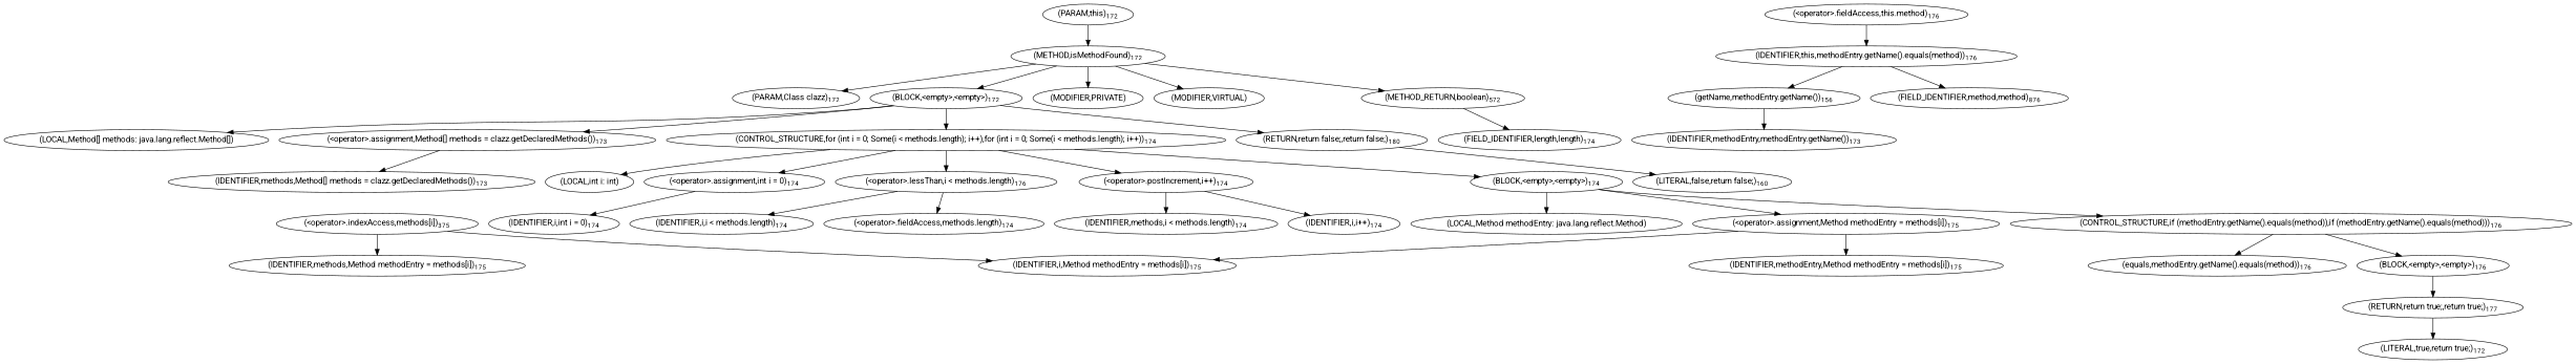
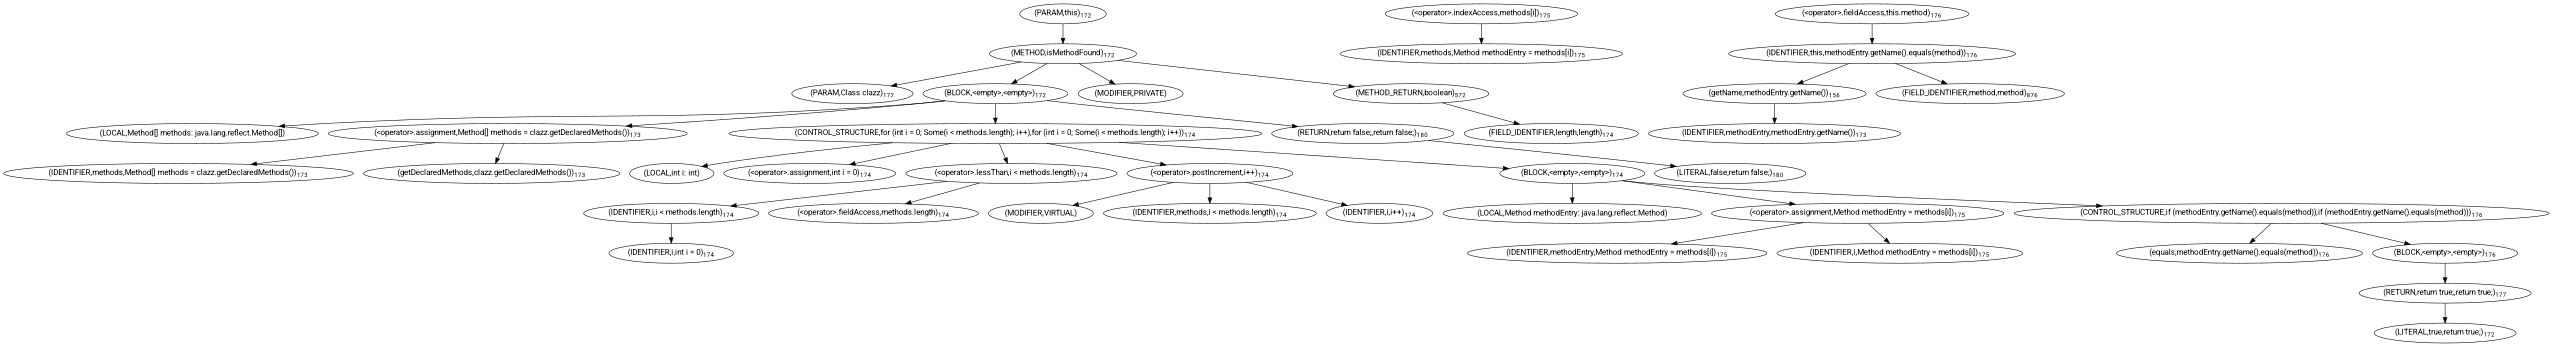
  digraph {
    fontname=Roboto
    node [fontname=Roboto]
    edge [fontname=Roboto]
    n1 [label=<(METHOD,isMethodFound)<SUB>172</SUB>>]
    n2 [label=<(PARAM,Class clazz)<SUB>172</SUB>>]
    n3 [label=<(BLOCK,&lt;empty&gt;,&lt;empty&gt;)<SUB>172</SUB>>]
    n4 [label=<(MODIFIER,PRIVATE)>]
    n5 [label=<(MODIFIER,VIRTUAL)>]
    n6 [label=<(METHOD_RETURN,boolean)<SUB>572</SUB>>]
    n7 [label=<(PARAM,this)<SUB>172</SUB>>]
    n8 [label=<(LOCAL,Method[] methods: java.lang.reflect.Method[])>]
    n9 [label=<(&lt;operator&gt;.assignment,Method[] methods = clazz.getDeclaredMethods())<SUB>173</SUB>>]
    n10 [label=<(CONTROL_STRUCTURE,for (int i = 0; Some(i &lt; methods.length); i++),for (int i = 0; Some(i &lt; methods.length); i++))<SUB>174</SUB>>]
    n11 [label=<(RETURN,return false;,return false;)<SUB>180</SUB>>]
    n12 [label=<(FIELD_IDENTIFIER,length,length)<SUB>174</SUB>>]
    n13 [label=<(IDENTIFIER,methods,Method[] methods = clazz.getDeclaredMethods())<SUB>173</SUB>>]
+   n14 [label=<(getDeclaredMethods,clazz.getDeclaredMethods())<SUB>173</SUB>>]
    n15 [label=<(LOCAL,int i: int)>]
    n16 [label=<(&lt;operator&gt;.assignment,int i = 0)<SUB>174</SUB>>]
-   n17 [label=<(&lt;operator&gt;.lessThan,i &lt; methods.length)<SUB>176</SUB>>]
+   n17 [label=<(&lt;operator&gt;.lessThan,i &lt; methods.length)<SUB>174</SUB>>]
    n18 [label=<(&lt;operator&gt;.postIncrement,i++)<SUB>174</SUB>>]
    n19 [label=<(BLOCK,&lt;empty&gt;,&lt;empty&gt;)<SUB>174</SUB>>]
-   n20 [label=<(LITERAL,false,return false;)<SUB>160</SUB>>]
+   n20 [label=<(LITERAL,false,return false;)<SUB>180</SUB>>]
    n21 [label=<(IDENTIFIER,i,int i = 0)<SUB>174</SUB>>]
    n22 [label=<(IDENTIFIER,i,i &lt; methods.length)<SUB>174</SUB>>]
    n23 [label=<(&lt;operator&gt;.fieldAccess,methods.length)<SUB>174</SUB>>]
    n24 [label=<(IDENTIFIER,methods,i &lt; methods.length)<SUB>174</SUB>>]
    n25 [label=<(IDENTIFIER,i,i++)<SUB>174</SUB>>]
    n26 [label=<(LOCAL,Method methodEntry: java.lang.reflect.Method)>]
    n27 [label=<(&lt;operator&gt;.assignment,Method methodEntry = methods[i])<SUB>175</SUB>>]
    n28 [label=<(CONTROL_STRUCTURE,if (methodEntry.getName().equals(method)),if (methodEntry.getName().equals(method)))<SUB>176</SUB>>]
    n29 [label=<(IDENTIFIER,methodEntry,Method methodEntry = methods[i])<SUB>175</SUB>>]
    n30 [label=<(IDENTIFIER,i,Method methodEntry = methods[i])<SUB>175</SUB>>]
    n31 [label=<(equals,methodEntry.getName().equals(method))<SUB>176</SUB>>]
    n32 [label=<(BLOCK,&lt;empty&gt;,&lt;empty&gt;)<SUB>176</SUB>>]
-   n33 [label=<(&lt;operator&gt;.indexAccess,methods[i])<SUB>375</SUB>>]
+   n33 [label=<(&lt;operator&gt;.indexAccess,methods[i])<SUB>175</SUB>>]
    n34 [label=<(IDENTIFIER,methods,Method methodEntry = methods[i])<SUB>175</SUB>>]
    n35 [label=<(RETURN,return true;,return true;)<SUB>177</SUB>>]
    n36 [label=<(getName,methodEntry.getName())<SUB>156</SUB>>]
    n37 [label=<(IDENTIFIER,methodEntry,methodEntry.getName())<SUB>173</SUB>>]
    n38 [label=<(&lt;operator&gt;.fieldAccess,this.method)<SUB>176</SUB>>]
    n39 [label=<(IDENTIFIER,this,methodEntry.getName().equals(method))<SUB>176</SUB>>]
    n40 [label=<(FIELD_IDENTIFIER,method,method)<SUB>876</SUB>>]
    n41 [label=<(LITERAL,true,return true;)<SUB>172</SUB>>]
    n1 -> n2
    n1 -> n3
    n1 -> n4
-   n1 -> n5
+   n18 -> n5
    n1 -> n6
    n3 -> n8
    n3 -> n9
    n3 -> n10
    n3 -> n11
    n6 -> n12
    n7 -> n1
    n9 -> n13
+   n9 -> n14
    n10 -> n15
    n10 -> n16
    n10 -> n17
    n10 -> n18
    n10 -> n19
    n11 -> n20
-   n16 -> n21
+   n22 -> n21
    n17 -> n22
    n17 -> n23
    n18 -> n24
    n18 -> n25
    n19 -> n26
    n19 -> n27
    n19 -> n28
    n27 -> n29
    n27 -> n30
    n28 -> n31
    n28 -> n32
    n32 -> n35
-   n33 -> n30
    n33 -> n34
    n35 -> n41
    n36 -> n37
    n38 -> n39
    n39 -> n36
    n39 -> n40
  }
